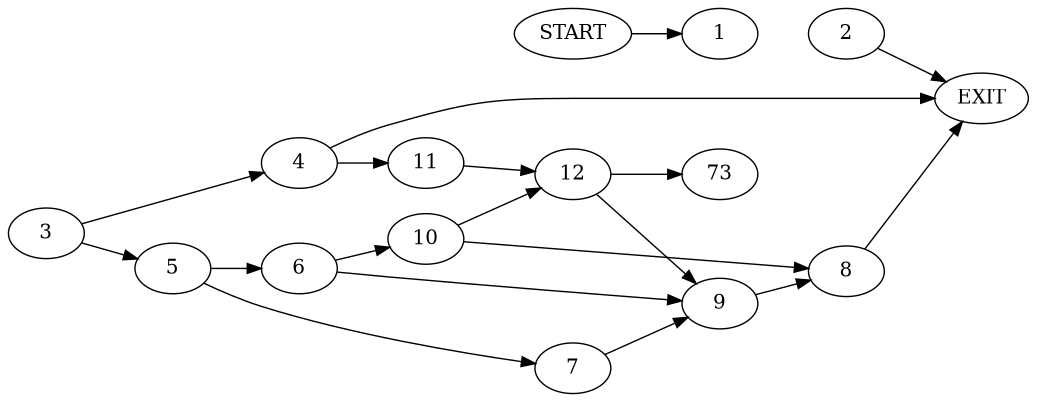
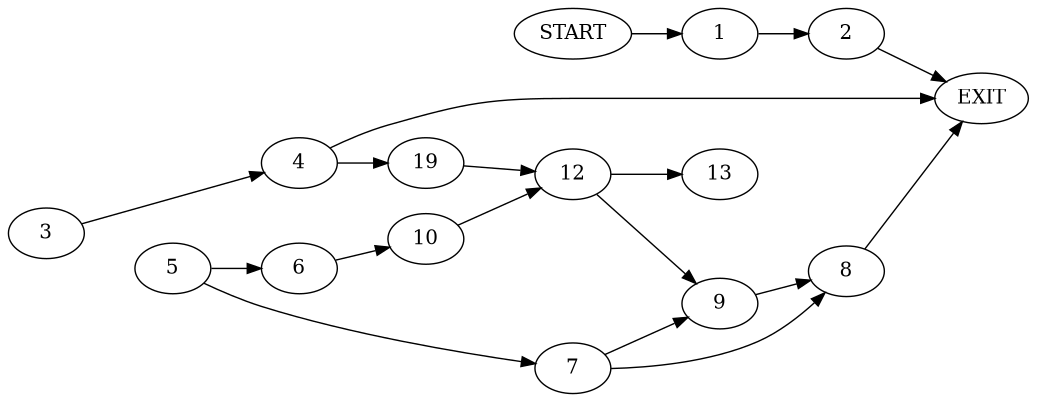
  digraph {
    rankdir=LR
    n1 [label=START]
    1
    2
    n4 [label=EXIT]
    3
    4
    5
-   11
+   11 [label=19]
    6
    7
    9
    10
    8
    12
-   13 [label=73]
+   13
    n1 -> 1
+   1 -> 2
    2 -> n4
    3 -> 4
-   3 -> 5
    4 -> n4
    4 -> 11
    5 -> 6
    5 -> 7
    11 -> 12
-   6 -> 9
    6 -> 10
    7 -> 9
-   10 -> 8
+   7 -> 8
    9 -> 8
    10 -> 12
    8 -> n4
    12 -> 9
    12 -> 13
  }
